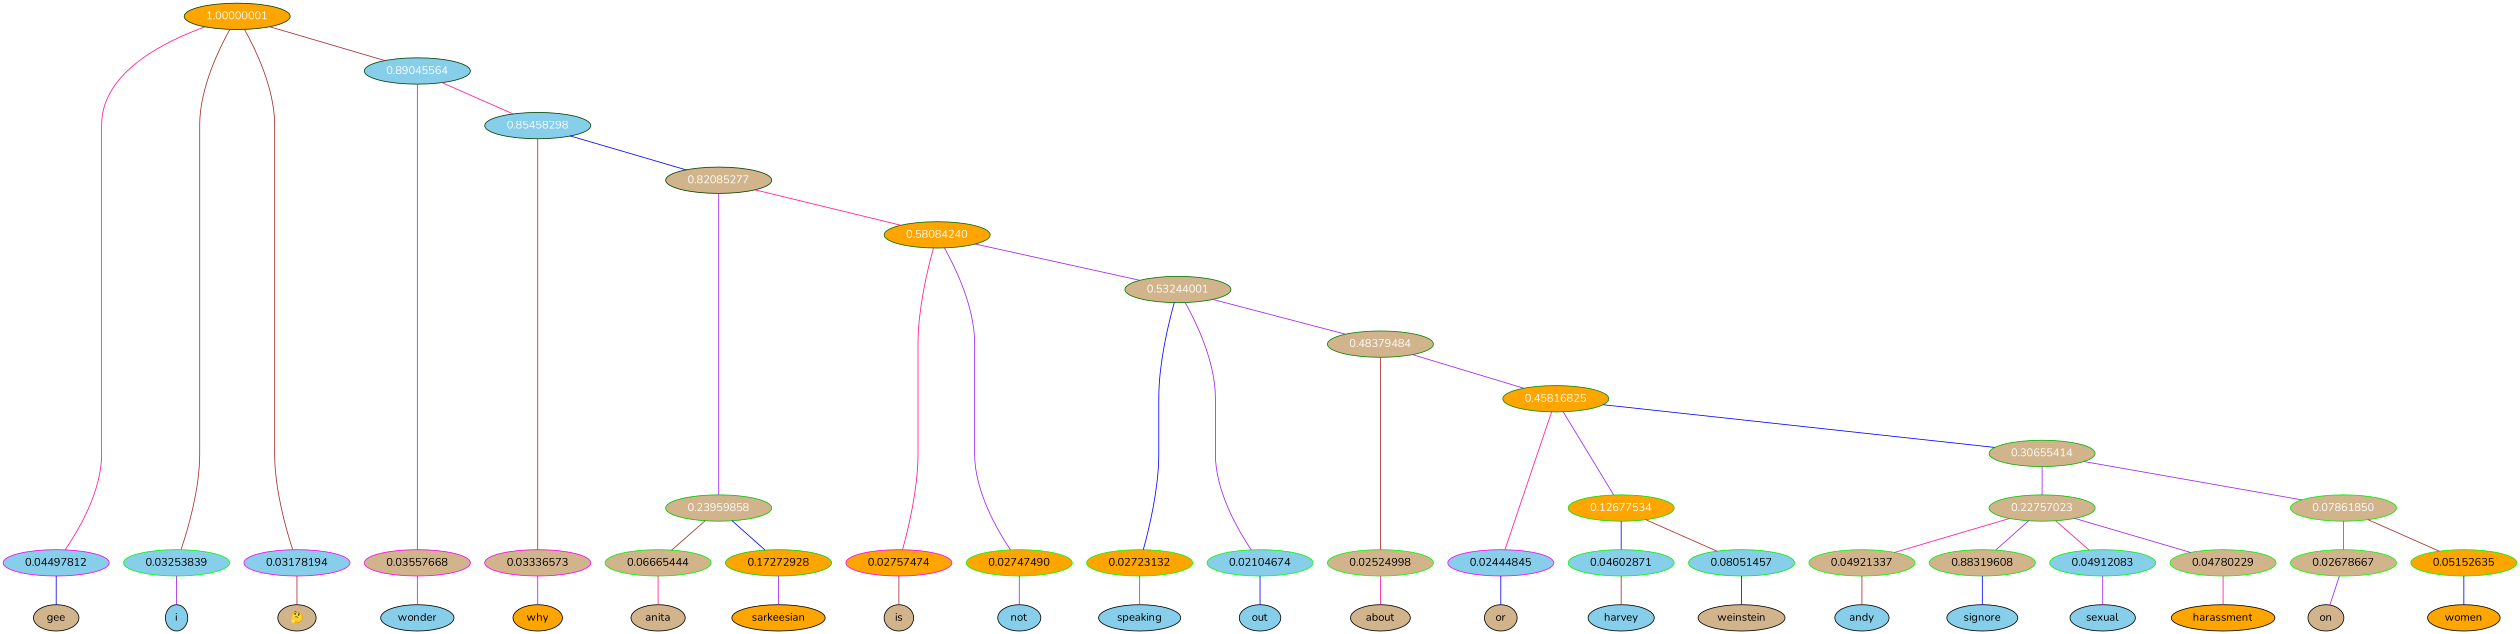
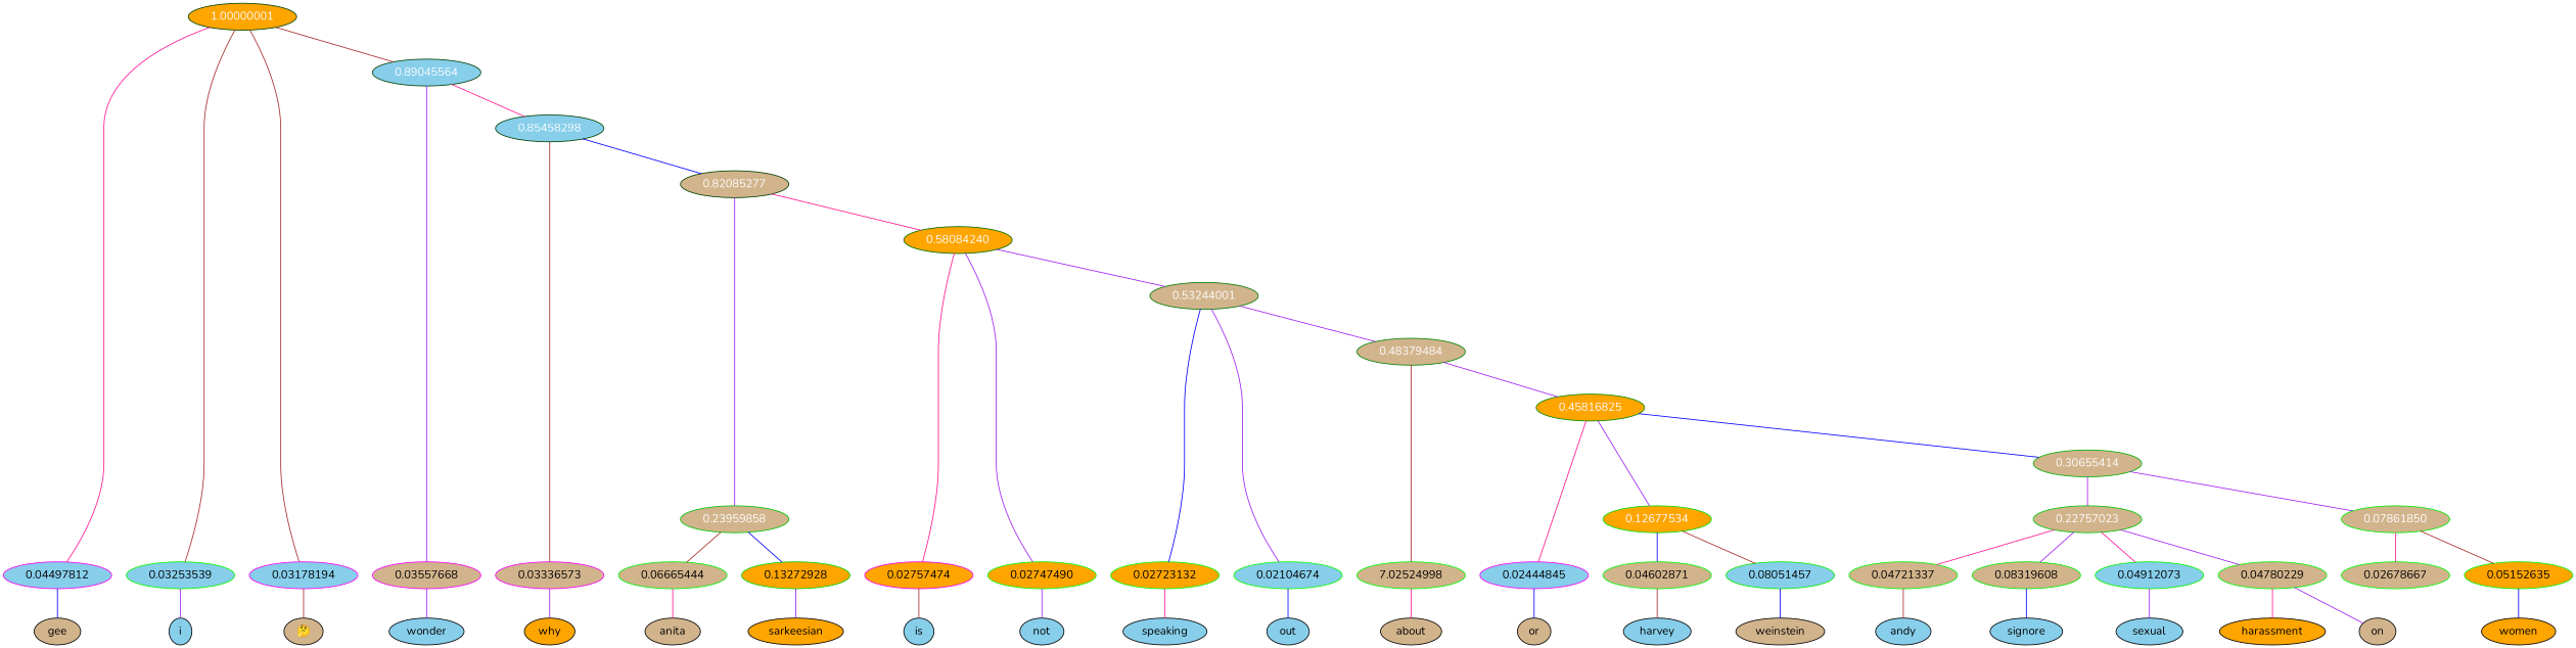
  graph {
    fontname=Nunito
    node [color=black fillcolor=tan fontname=Nunito format=png nodesep=0.001 ordering=out overlap_scaling=0.01 ranksep=0.001 style=filled]
    edge [color=purple fontname=Nunito]
    n1 [height=0.15 label=gee style="filled,solid" width=0.15]
    n2 [fillcolor=skyblue height=0.15 label=i style="filled,solid" width=0.15]
    n3 [fillcolor=skyblue height=0.15 label=wonder style="filled,solid" width=0.15]
    n4 [fillcolor=orange height=0.15 label=why style="filled,solid" width=0.15]
    n5 [height=0.15 label=anita style="filled,solid" width=0.15]
    n6 [fillcolor=orange height=0.15 label=sarkeesian style="filled,solid" width=0.15]
-   n7 [height=0.15 label=is style="filled,solid" width=0.15]
+   n7 [fillcolor=skyblue height=0.15 label=is style="filled,solid" width=0.15]
    n8 [fillcolor=skyblue height=0.15 label=not style="filled,solid" width=0.15]
    n9 [fillcolor=skyblue height=0.15 label=speaking style="filled,solid" width=0.15]
    n10 [fillcolor=skyblue height=0.15 label=out style="filled,solid" width=0.15]
    n11 [height=0.15 label=about style="filled,solid" width=0.15]
    n12 [fillcolor=skyblue height=0.15 label=harvey style="filled,solid" width=0.15]
    n13 [height=0.15 label=weinstein style="filled,solid" width=0.15]
    n14 [height=0.15 label=or style="filled,solid" width=0.15]
    n15 [fillcolor=skyblue height=0.15 label=andy style="filled,solid" width=0.15]
    n16 [fillcolor=skyblue height=0.15 label=signore style="filled,solid" width=0.15]
    n17 [fillcolor=skyblue height=0.15 label=sexual style="filled,solid" width=0.15]
    n18 [fillcolor=orange height=0.15 label=harassment style="filled,solid" width=0.15]
    n19 [height=0.15 label=on style="filled,solid" width=0.15]
    n20 [fillcolor=orange height=0.15 label=women style="filled,solid" width=0.15]
    n21 [height=0.15 label="🤔" style="filled,solid" width=0.15]
    n22 [color="0.835 1.000 0.955" fillcolor=skyblue fontcolor=black height=0.15 label=0.04497812 width=0.15]
-   n23 [color="0.334 1.000 0.967" fillcolor=skyblue fontcolor=black height=0.15 label=0.03253839 width=0.15]
+   n23 [color="0.334 1.000 0.967" fillcolor=skyblue fontcolor=black height=0.15 label=0.03253539 width=0.15]
    n24 [color="0.835 1.000 0.964" fontcolor=black height=0.15 label=0.03557668 width=0.15]
    n25 [color="0.835 1.000 0.967" fontcolor=black height=0.15 label=0.03336573 width=0.15]
    n26 [color="0.334 1.000 0.933" fontcolor=black height=0.15 label=0.06665444 width=0.15]
-   n27 [color="0.334 1.000 0.827" fillcolor=orange fontcolor=black height=0.15 label=0.17272928 width=0.15]
+   n27 [color="0.334 1.000 0.827" fillcolor=orange fontcolor=black height=0.15 label=0.13272928 width=0.15]
    n28 [color="0.835 1.000 0.972" fillcolor=orange fontcolor=black height=0.15 label=0.02757474 width=0.15]
    n29 [color="0.334 1.000 0.980" fillcolor=orange fontcolor=black height=0.15 label=0.02747490 width=0.15]
    n30 [color="0.334 1.000 0.973" fillcolor=orange fontcolor=black height=0.15 label=0.02723132 width=0.15]
    n31 [color="0.334 1.000 0.979" fillcolor=skyblue fontcolor=black height=0.15 label=0.02104674 width=0.15]
-   n32 [color="0.334 1.000 0.975" fontcolor=black height=0.15 label=0.02524998 width=0.15]
-   n33 [color="0.334 1.000 0.954" fillcolor=skyblue fontcolor=black height=0.15 label=0.04602871 width=0.15]
+   n32 [color="0.334 1.000 0.975" fontcolor=black height=0.15 label=7.02524998 width=0.15]
+   n33 [color="0.334 1.000 0.954" fontcolor=black height=0.15 label=0.04602871 width=0.15]
    n34 [color="0.334 1.000 0.919" fillcolor=skyblue fontcolor=black height=0.15 label=0.08051457 width=0.15]
    n35 [color="0.835 1.000 0.976" fillcolor=skyblue fontcolor=black height=0.15 label=0.02444845 width=0.15]
-   n36 [color="0.334 1.000 0.953" fontcolor=black height=0.15 label=0.04921337 width=0.15]
-   n37 [color="0.334 1.000 0.917" fontcolor=black height=0.15 label=0.88319608 width=0.15]
-   n38 [color="0.334 1.000 0.951" fillcolor=skyblue fontcolor=black height=0.15 label=0.04912083 width=0.15]
+   n36 [color="0.334 1.000 0.953" fontcolor=black height=0.15 label=0.04721337 width=0.15]
+   n37 [color="0.334 1.000 0.917" fontcolor=black height=0.15 label=0.08319608 width=0.15]
+   n38 [color="0.334 1.000 0.951" fillcolor=skyblue fontcolor=black height=0.15 label=0.04912073 width=0.15]
    n39 [color="0.334 1.000 0.952" fontcolor=black height=0.15 label=0.04780229 width=0.15]
    n40 [color="0.334 1.000 0.973" fontcolor=black height=0.15 label=0.02678667 width=0.15]
    n41 [color="0.334 1.000 0.948" fillcolor=orange fontcolor=black height=0.15 label=0.05152635 width=0.15]
    n42 [color="0.835 1.000 0.968" fillcolor=skyblue fontcolor=black height=0.15 label=0.03178194 width=0.15]
    n43 [color="0.334 1.000 0.250" fillcolor=orange fontcolor=grey99 height=0.15 label=1.00000001 width=0.15]
    n44 [color="0.334 1.000 0.250" fillcolor=skyblue fontcolor=grey99 height=0.15 label=0.89045564 width=0.15]
    n45 [color="0.334 1.000 0.250" fillcolor=skyblue fontcolor=grey99 height=0.15 label=0.85458298 width=0.15]
    n46 [color="0.334 1.000 0.250" fontcolor=grey99 height=0.15 label=0.82085277 width=0.15]
    n47 [color="0.334 1.000 0.760" fontcolor=grey99 height=0.15 label=0.23959858 width=0.15]
    n48 [color="0.334 1.000 0.419" fillcolor=orange fontcolor=grey99 height=0.15 label=0.58084240 width=0.15]
    n49 [color="0.334 1.000 0.468" fontcolor=grey99 height=0.15 label=0.53244001 width=0.15]
    n50 [color="0.334 1.000 0.516" fontcolor=grey99 height=0.15 label=0.48379484 width=0.15]
    n51 [color="0.334 1.000 0.542" fillcolor=orange fontcolor=grey99 height=0.15 label=0.45816825 width=0.15]
    n52 [color="0.334 1.000 0.873" fillcolor=orange fontcolor=grey99 height=0.15 label=0.12677534 width=0.15]
    n53 [color="0.334 1.000 0.693" fontcolor=grey99 height=0.15 label=0.30655414 width=0.15]
    n54 [color="0.334 1.000 0.772" fontcolor=grey99 height=0.15 label=0.22757023 width=0.15]
    n55 [color="0.334 1.000 0.921" fontcolor=grey99 height=0.15 label=0.07861850 width=0.15]
    subgraph sub_1 {
      rank=same
      n1
      n2
      n3
      n4
      n5
      n6
      n7
      n8
      n9
      n10
      n11
      n12
      n13
      n14
      n15
      n16
      n17
      n18
      n19
      n20
      n21
    }
    subgraph sub_2 {
      rank=same
      n22
      n23
      n24
      n25
      n26
      n27
      n28
      n29
      n30
      n31
      n32
      n33
      n34
      n35
      n36
      n37
      n38
      n39
      n40
      n41
      n42
    }
    n22 -- n1 [color=blue]
    n23 -- n2
    n24 -- n3
    n25 -- n4
    n26 -- n5 [color=deeppink]
    n27 -- n6
    n28 -- n7 [color=brown]
    n29 -- n8
    n30 -- n9 [color=deeppink]
    n31 -- n10 [color=blue]
    n32 -- n11 [color=deeppink]
    n33 -- n12 [color=brown]
    n34 -- n13 [color=blue]
    n35 -- n14 [color=blue]
    n36 -- n15 [color=brown]
    n37 -- n16 [color=blue]
    n38 -- n17
    n39 -- n18 [color=deeppink]
-   n40 -- n19
+   n39 -- n19
    n41 -- n20 [color=blue]
    n42 -- n21 [color=brown]
    n43 -- n22 [color=deeppink]
    n43 -- n23 [color=brown]
    n43 -- n42 [color=brown]
    n43 -- n44 [color=brown]
    n44 -- n24
    n44 -- n45 [color=deeppink]
    n45 -- n25 [color=brown]
    n45 -- n46 [color=blue]
    n46 -- n47
    n46 -- n48 [color=deeppink]
    n47 -- n26 [color=brown]
    n47 -- n27 [color=blue]
    n48 -- n28 [color=deeppink]
    n48 -- n29
    n48 -- n49
    n49 -- n30 [color=blue]
    n49 -- n31
    n49 -- n50
    n50 -- n32 [color=brown]
    n50 -- n51
    n51 -- n35 [color=deeppink]
    n51 -- n52
    n51 -- n53 [color=blue]
    n52 -- n33 [color=blue]
    n52 -- n34 [color=brown]
    n53 -- n54
    n53 -- n55
    n54 -- n36 [color=deeppink]
    n54 -- n37
    n54 -- n38 [color=deeppink]
    n54 -- n39
    n55 -- n40 [color=deeppink]
    n55 -- n41 [color=brown]
  }
